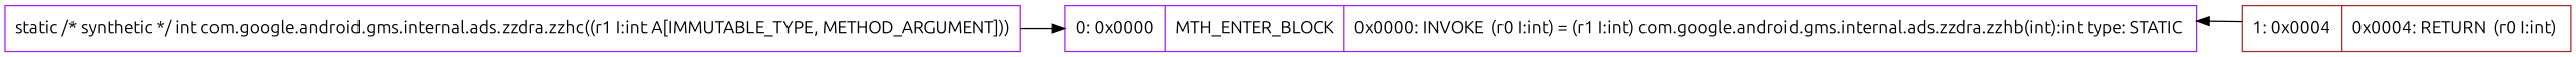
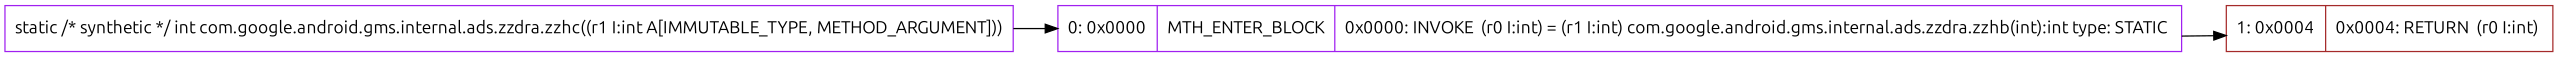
  digraph {
    rankdir=LR
    fontname=Ubuntu
    node [shape=record color=purple fontname=Ubuntu]
    edge [fontname=Ubuntu]
    n1 [label="{0\:\ 0x0000|MTH_ENTER_BLOCK\l|0x0000: INVOKE  (r0 I:int) = (r1 I:int) com.google.android.gms.internal.ads.zzdra.zzhb(int):int type: STATIC \l}"]
    n2 [label="{1\:\ 0x0004|0x0004: RETURN  (r0 I:int) \l}" color=brown]
    n3 [label="{static \/* synthetic *\/ int com.google.android.gms.internal.ads.zzdra.zzhc((r1 I:int A[IMMUTABLE_TYPE, METHOD_ARGUMENT])) }"]
-   n2 -> n1
+   n1 -> n2
    n3 -> n1
  }
